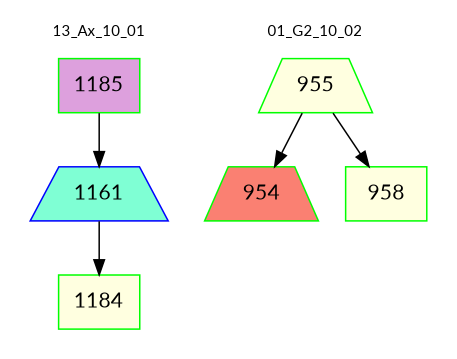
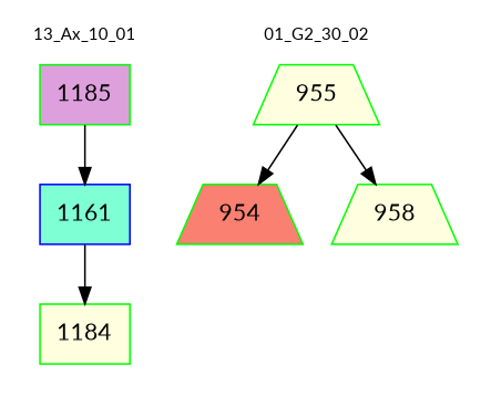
  digraph {
    fontname=Lato
    node [color=green fillcolor=lightyellow fontname=Lato shape=box style=filled]
    edge [color=black fontname=Lato]
    n1 [fillcolor=plum label=1185]
-   n2 [color=blue fillcolor=aquamarine label=1161 shape=trapezium]
+   n2 [color=blue fillcolor=aquamarine label=1161]
    n3 [label=1184]
    n4 [label=955 shape=trapezium]
    n5 [fillcolor=salmon label=954 shape=trapezium]
-   n6 [label=958]
+   n6 [label=958 shape=trapezium]
    subgraph cluster_1 {
      color=white
      fontsize=10
      label="13_Ax_10_01"
      n1
      n2
      n3
    }
    subgraph cluster_2 {
      color=white
      fontsize=10
-     label="01_G2_10_02"
+     label="01_G2_30_02"
      n4
      n5
      n6
    }
    n1 -> n2
    n2 -> n3
    n4 -> n5
    n4 -> n6
  }
